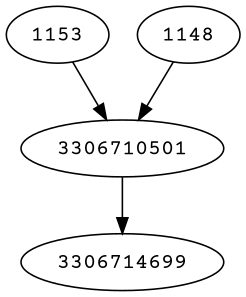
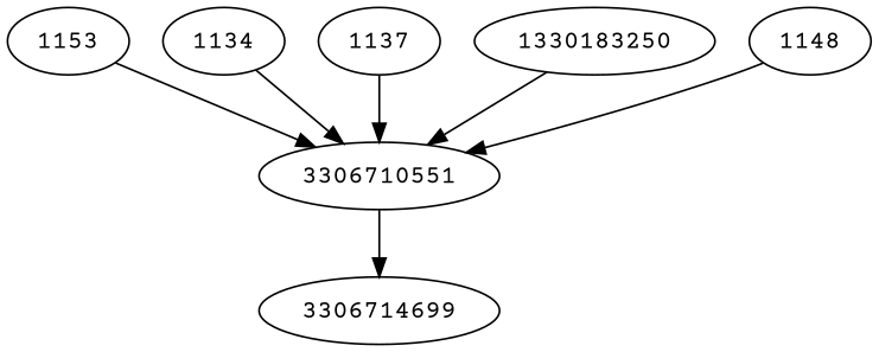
  strict digraph {
    fontname="Courier Prime"
    node [fontname="Courier Prime"]
    edge [fontname="Courier Prime"]
    1153
-   3306710501
+   3306710501 [label=3306710551]
    n3 [label=3306714699]
+   1134
+   1137
+   1330183250
    n7 [label=1148]
    1153 -> 3306710501
    3306710501 -> n3
+   1134 -> 3306710501
+   1137 -> 3306710501
+   1330183250 -> 3306710501
    n7 -> 3306710501
  }
